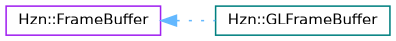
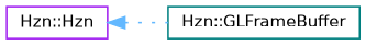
  digraph {
    rankdir=LR
    node [fillcolor=white fontname=Helvetica fontsize=10 shape=box style=filled]
-   n1 [color=purple height=0.2 label="Hzn::FrameBuffer" width=0.4]
+   n1 [color=purple height=0.2 label="Hzn::Hzn" width=0.4]
    n2 [color=teal height=0.2 label="Hzn::GLFrameBuffer" width=0.4]
    n1 -> n2 [color=steelblue1 dir=back fontname=Helvetica fontsize=10 labelfontname=Helvetica labelfontsize=10 style=dotted]
  }
